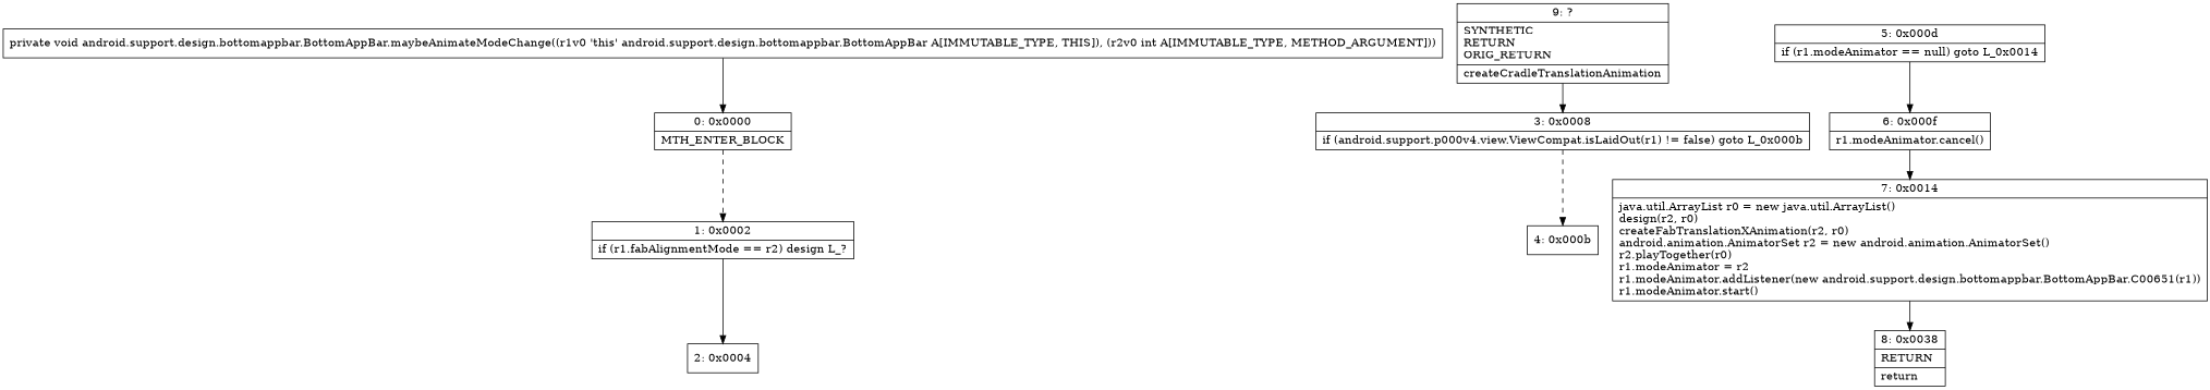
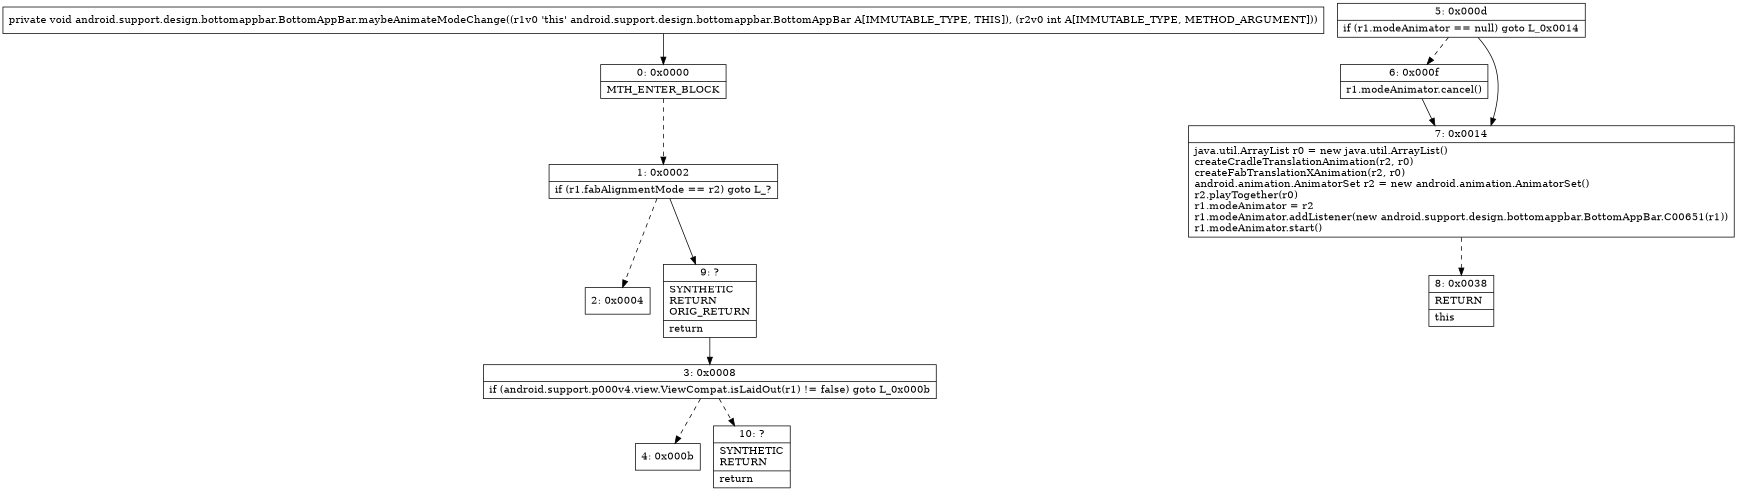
  digraph {
    node [shape=record]
    n1 [label="{0\:\ 0x0000|MTH_ENTER_BLOCK\l}"]
-   n2 [label="{1\:\ 0x0002|if (r1.fabAlignmentMode == r2) design L_?\l}"]
+   n2 [label="{1\:\ 0x0002|if (r1.fabAlignmentMode == r2) goto L_?\l}"]
    n3 [label="{2\:\ 0x0004}"]
-   n4 [label="{9\:\ ?|SYNTHETIC\lRETURN\lORIG_RETURN\l|createCradleTranslationAnimation\l}"]
+   n4 [label="{9\:\ ?|SYNTHETIC\lRETURN\lORIG_RETURN\l|return\l}"]
    n5 [label="{3\:\ 0x0008|if (android.support.p000v4.view.ViewCompat.isLaidOut(r1) != false) goto L_0x000b\l}"]
    n6 [label="{4\:\ 0x000b}"]
+   n7 [label="{10\:\ ?|SYNTHETIC\lRETURN\l|return\l}"]
    n8 [label="{5\:\ 0x000d|if (r1.modeAnimator == null) goto L_0x0014\l}"]
    n9 [label="{6\:\ 0x000f|r1.modeAnimator.cancel()\l}"]
-   n10 [label="{7\:\ 0x0014|java.util.ArrayList r0 = new java.util.ArrayList()\ldesign(r2, r0)\lcreateFabTranslationXAnimation(r2, r0)\landroid.animation.AnimatorSet r2 = new android.animation.AnimatorSet()\lr2.playTogether(r0)\lr1.modeAnimator = r2\lr1.modeAnimator.addListener(new android.support.design.bottomappbar.BottomAppBar.C00651(r1))\lr1.modeAnimator.start()\l}"]
-   n11 [label="{8\:\ 0x0038|RETURN\l|return\l}"]
+   n10 [label="{7\:\ 0x0014|java.util.ArrayList r0 = new java.util.ArrayList()\lcreateCradleTranslationAnimation(r2, r0)\lcreateFabTranslationXAnimation(r2, r0)\landroid.animation.AnimatorSet r2 = new android.animation.AnimatorSet()\lr2.playTogether(r0)\lr1.modeAnimator = r2\lr1.modeAnimator.addListener(new android.support.design.bottomappbar.BottomAppBar.C00651(r1))\lr1.modeAnimator.start()\l}"]
+   n11 [label="{8\:\ 0x0038|RETURN\l|this\l}"]
    n12 [label="{private void android.support.design.bottomappbar.BottomAppBar.maybeAnimateModeChange((r1v0 'this' android.support.design.bottomappbar.BottomAppBar A[IMMUTABLE_TYPE, THIS]), (r2v0 int A[IMMUTABLE_TYPE, METHOD_ARGUMENT])) }"]
    n1 -> n2 [style=dashed]
-   n2 -> n3 [style=solid]
+   n2 -> n3 [style=dashed]
+   n2 -> n4
    n4 -> n5
    n5 -> n6 [style=dashed]
-   n8 -> n9 [style=solid]
+   n5 -> n7 [style=dashed]
+   n8 -> n9 [style=dashed]
+   n8 -> n10
    n9 -> n10
-   n10 -> n11
+   n10 -> n11 [style=dashed]
    n12 -> n1
  }
